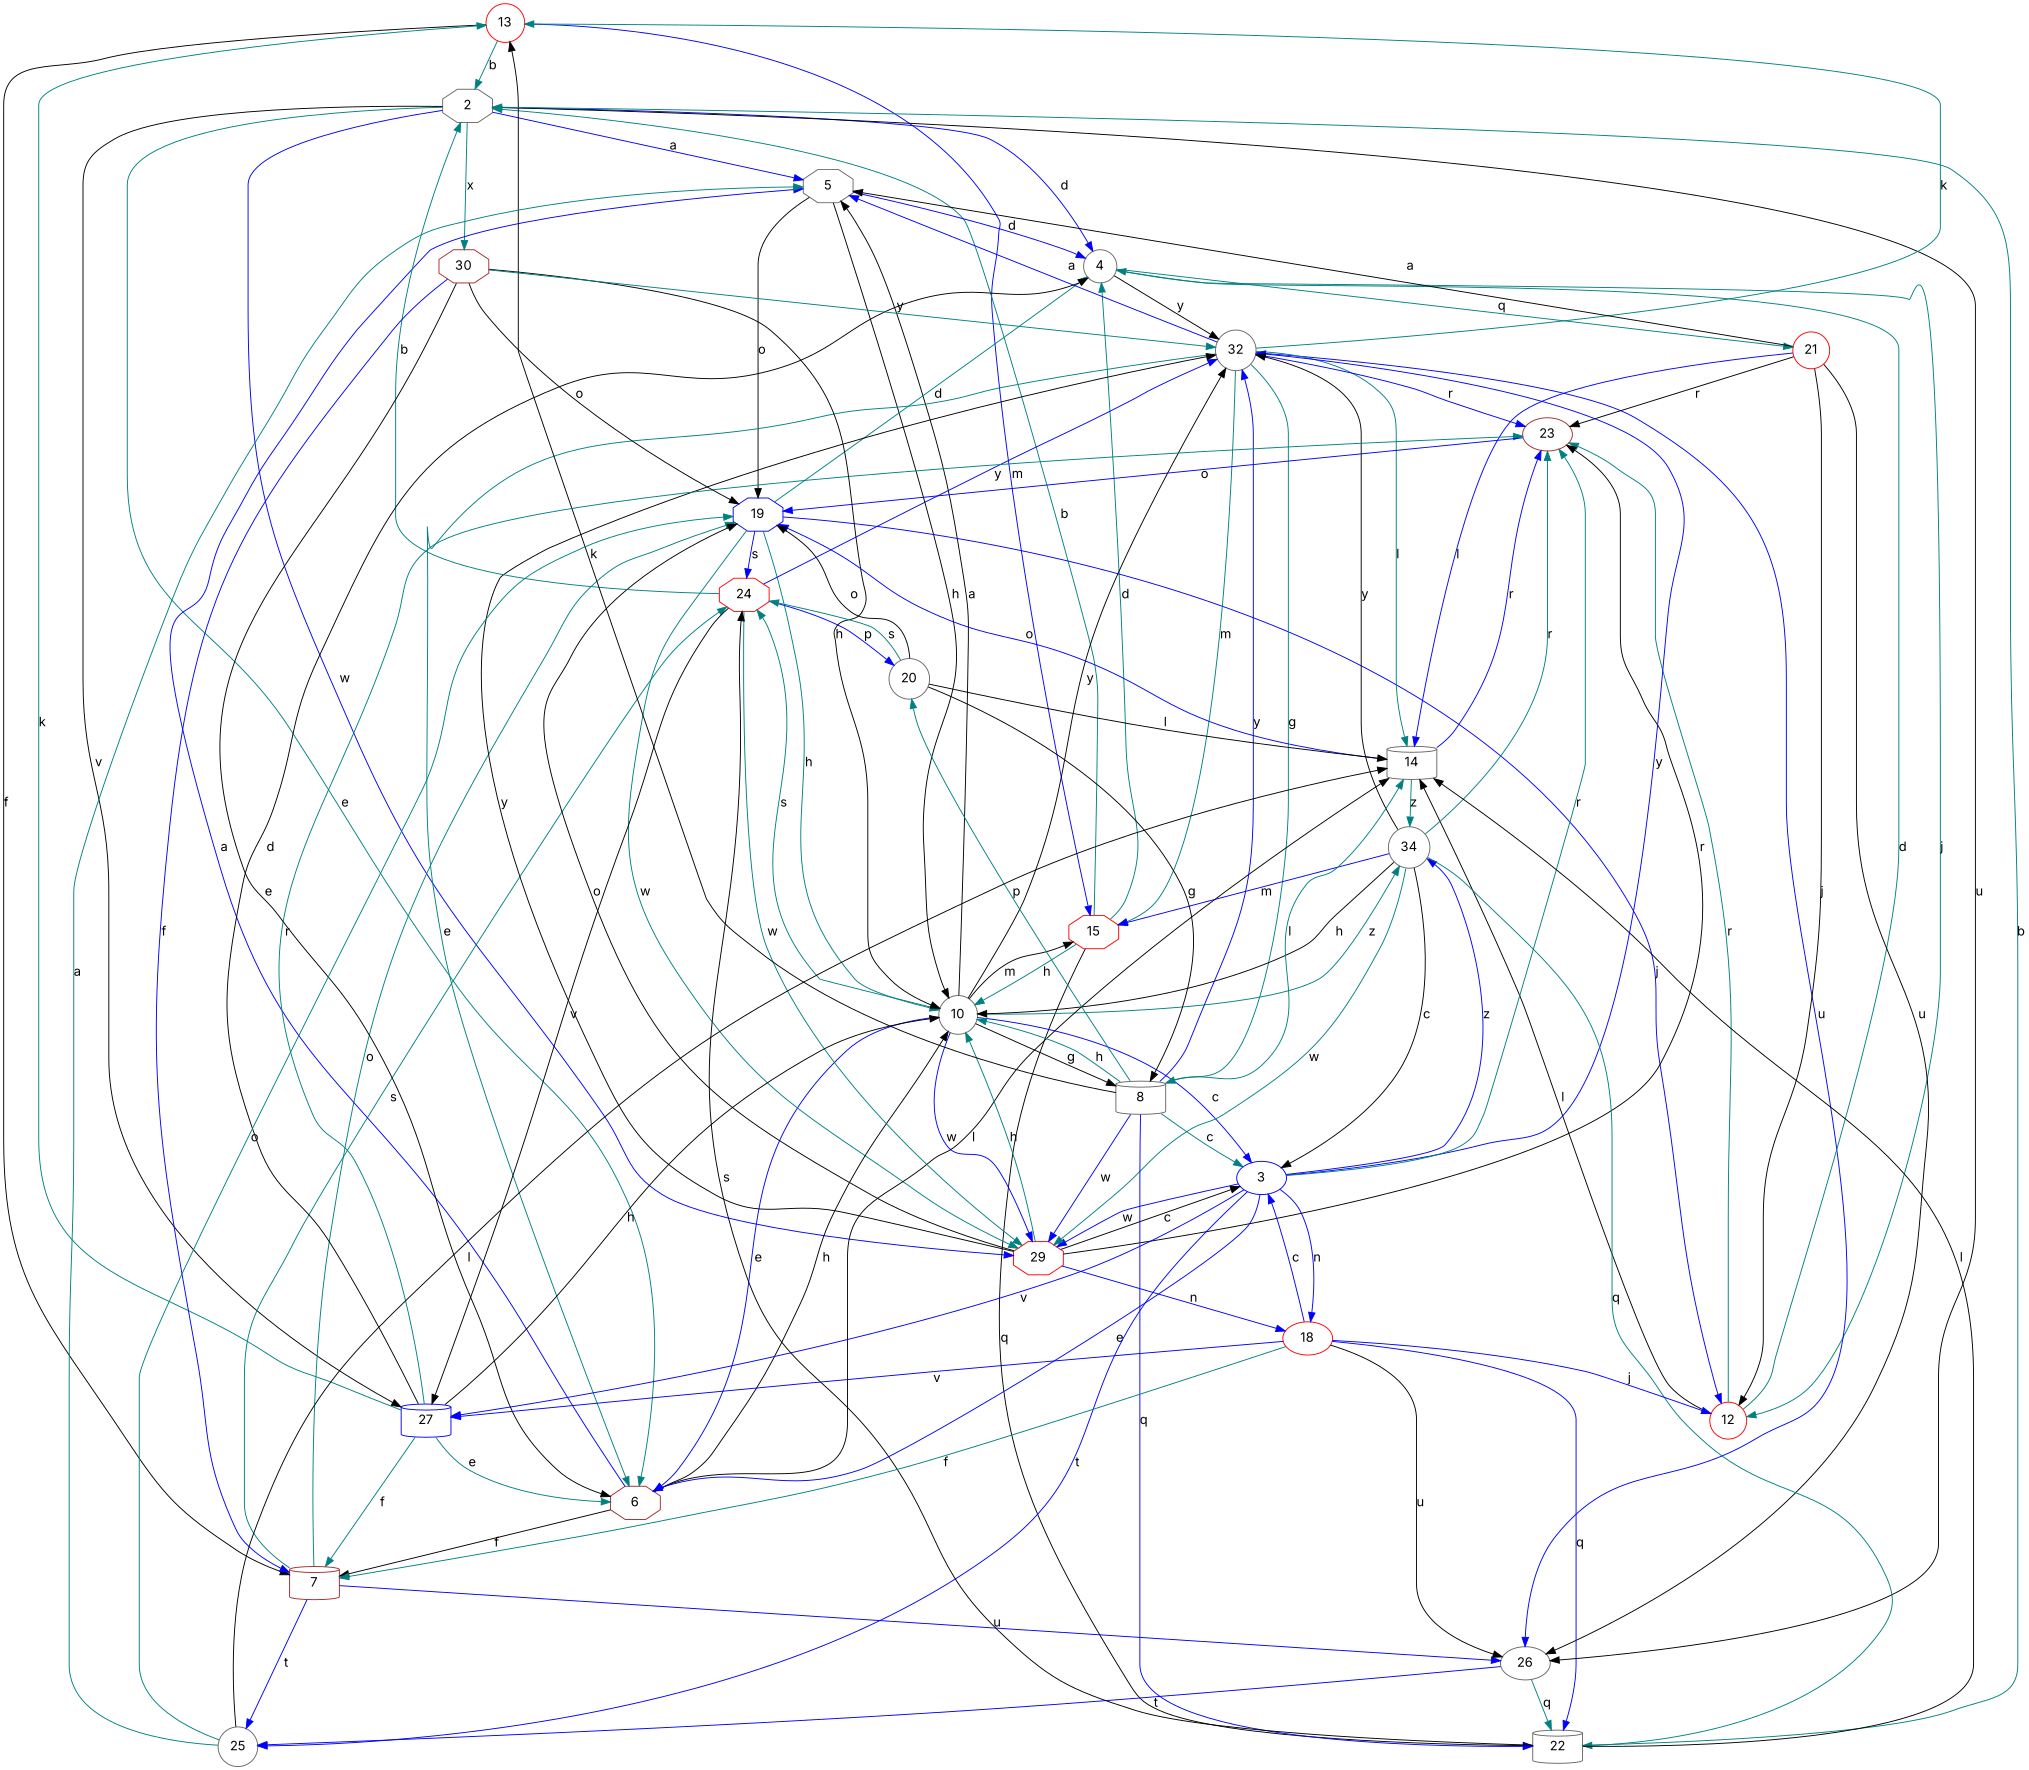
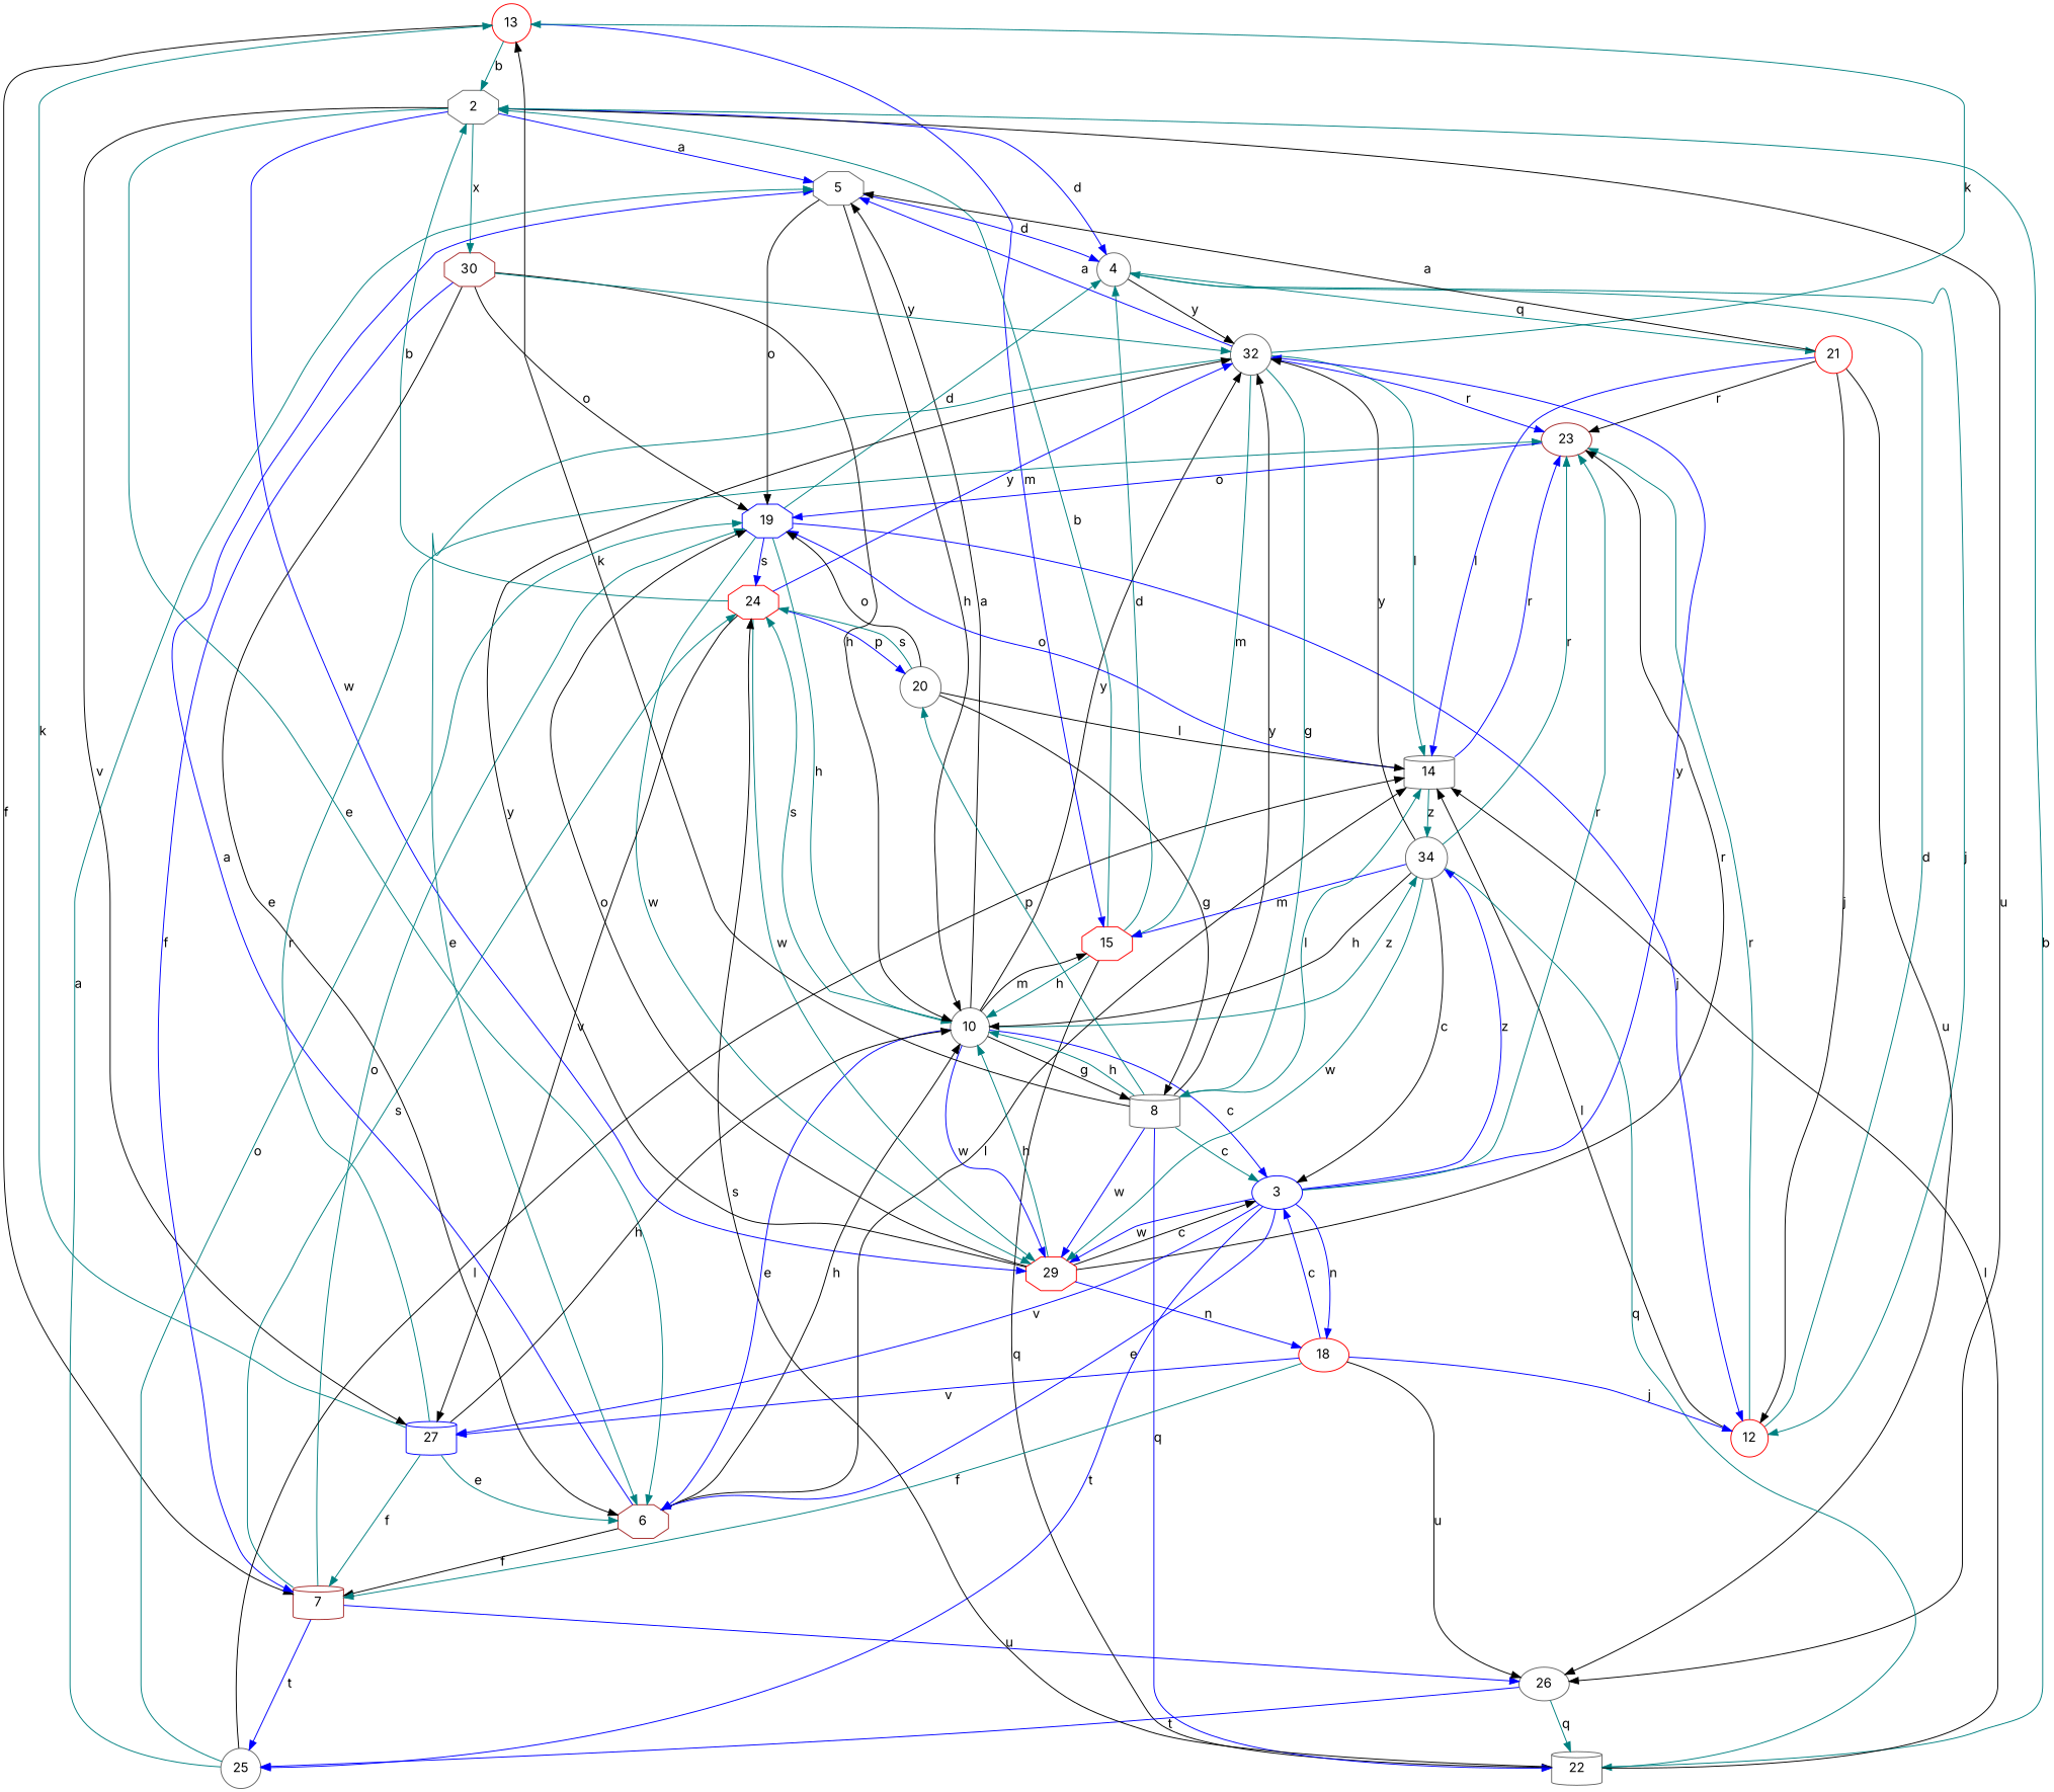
  strict digraph {
    fontname=Inter
    node [color=gray40 fontname=Inter shape=circle]
    edge [color=teal fontname=Inter]
    13 [color=red]
    2 [shape=octagon]
    7 [color=brown shape=cylinder]
    15 [color=red shape=octagon]
    n5 [label=5 shape=octagon]
    4
    10
    19 [color=blue shape=octagon]
    32
    12 [color=red]
    21 [color=red]
    6 [color=brown shape=octagon]
    29 [color=red shape=octagon]
    3 [color=blue shape=ellipse]
    34
    24 [color=red shape=octagon]
    8 [shape=cylinder]
    26 [shape=ellipse]
    27 [color=blue shape=cylinder]
    30 [color=brown shape=octagon]
    14 [shape=cylinder]
    25
    22 [shape=cylinder]
    23 [color=brown shape=ellipse]
    18 [color=red shape=ellipse]
    20
    13 -> 2 [label=b]
    13 -> 7 [color=black label=f]
    13 -> 15 [color=blue label=m]
    2 -> n5 [color=blue label=a]
    2 -> 4 [color=blue label=d]
    2 -> 6 [label=e]
    2 -> 29 [color=blue label=w]
    2 -> 26 [color=black label=u]
    2 -> 27 [color=black label=v]
    2 -> 30 [label=x]
    7 -> 19 [label=o]
    7 -> 24 [label=s]
    7 -> 26 [color=blue label=u]
    7 -> 25 [color=blue label=t]
    15 -> 2 [label=b]
    15 -> 4 [label=d]
    15 -> 10 [label=h]
    15 -> 22 [color=black label=q]
    n5 -> 4 [color=blue label=d]
    n5 -> 10 [color=black label=h]
    n5 -> 19 [color=black label=o]
    4 -> 32 [color=black label=y]
    4 -> 12 [label=j]
    4 -> 21 [label=q]
    10 -> 15 [color=black label=m]
    10 -> n5 [color=black label=a]
    10 -> 32 [color=black label=y]
    10 -> 6 [color=blue label=e]
    10 -> 29 [color=blue label=w]
    10 -> 3 [color=blue label=c]
    10 -> 34 [label=z]
    10 -> 24 [label=s]
    10 -> 8 [color=black label=g]
    19 -> 4 [label=d]
    19 -> 10 [label=h]
    19 -> 12 [color=blue label=j]
    19 -> 29 [label=w]
    19 -> 24 [color=blue label=s]
    32 -> 13 [label=k]
    32 -> 15 [label=m]
    32 -> n5 [color=blue label=a]
    32 -> 6 [label=e]
    32 -> 8 [label=g]
-   32 -> 26 [color=blue label=u]
    32 -> 14 [label=l]
    32 -> 23 [color=blue label=r]
    12 -> 4 [label=d]
    12 -> 14 [color=black label=l]
    12 -> 23 [label=r]
    21 -> n5 [color=black label=a]
    21 -> 12 [color=black label=j]
    21 -> 26 [color=black label=u]
    21 -> 14 [color=blue label=l]
    21 -> 23 [color=black label=r]
    6 -> 7 [color=black label=f]
    6 -> n5 [color=blue label=a]
    6 -> 10 [color=black label=h]
    6 -> 14 [color=black label=l]
    29 -> 10 [label=h]
    29 -> 19 [color=black label=o]
    29 -> 32 [color=black label=y]
    29 -> 3 [color=black label=c]
    29 -> 23 [color=black label=r]
    29 -> 18 [color=blue label=n]
    3 -> 32 [color=blue label=y]
    3 -> 6 [color=blue label=e]
    3 -> 29 [color=blue label=w]
    3 -> 34 [color=blue label=z]
    3 -> 27 [color=blue label=v]
    3 -> 25 [color=blue label=t]
    3 -> 23 [label=r]
    3 -> 18 [color=blue label=n]
    34 -> 15 [color=blue label=m]
    34 -> 10 [color=black label=h]
    34 -> 32 [color=black label=y]
    34 -> 29 [label=w]
    34 -> 3 [color=black label=c]
    34 -> 22 [label=q]
    34 -> 23 [label=r]
    24 -> 2 [label=b]
    24 -> 32 [color=blue label=y]
    24 -> 29 [label=w]
    24 -> 27 [color=black label=v]
    24 -> 20 [color=blue label=p]
    8 -> 13 [color=black label=k]
    8 -> 10 [label=h]
-   8 -> 32 [color=blue label=y]
+   8 -> 32 [color=black label=y]
    8 -> 29 [color=blue label=w]
    8 -> 3 [label=c]
    8 -> 14 [label=l]
    8 -> 22 [color=blue label=q]
    8 -> 20 [label=p]
    26 -> 25 [color=blue label=t]
    26 -> 22 [label=q]
    27 -> 13 [label=k]
    27 -> 7 [label=f]
-   27 -> 4 [color=black label=d]
    27 -> 10 [color=black label=h]
    27 -> 6 [label=e]
    27 -> 23 [label=r]
    30 -> 7 [color=blue label=f]
    30 -> 10 [color=black label=h]
    30 -> 19 [color=black label=o]
    30 -> 32 [label=y]
    30 -> 6 [color=black label=e]
    14 -> 19 [color=blue label=o]
    14 -> 34 [label=z]
    14 -> 23 [color=blue label=r]
    25 -> n5 [label=a]
    25 -> 19 [label=o]
    25 -> 14 [color=black label=l]
    22 -> 2 [label=b]
    22 -> 24 [color=black label=s]
    22 -> 14 [color=black label=l]
    23 -> 19 [color=blue label=o]
    18 -> 7 [label=f]
    18 -> 12 [color=blue label=j]
    18 -> 3 [color=blue label=c]
    18 -> 26 [color=black label=u]
    18 -> 27 [color=blue label=v]
-   18 -> 22 [color=blue label=q]
    20 -> 19 [color=black label=o]
    20 -> 24 [label=s]
    20 -> 8 [color=black label=g]
    20 -> 14 [color=black label=l]
  }
